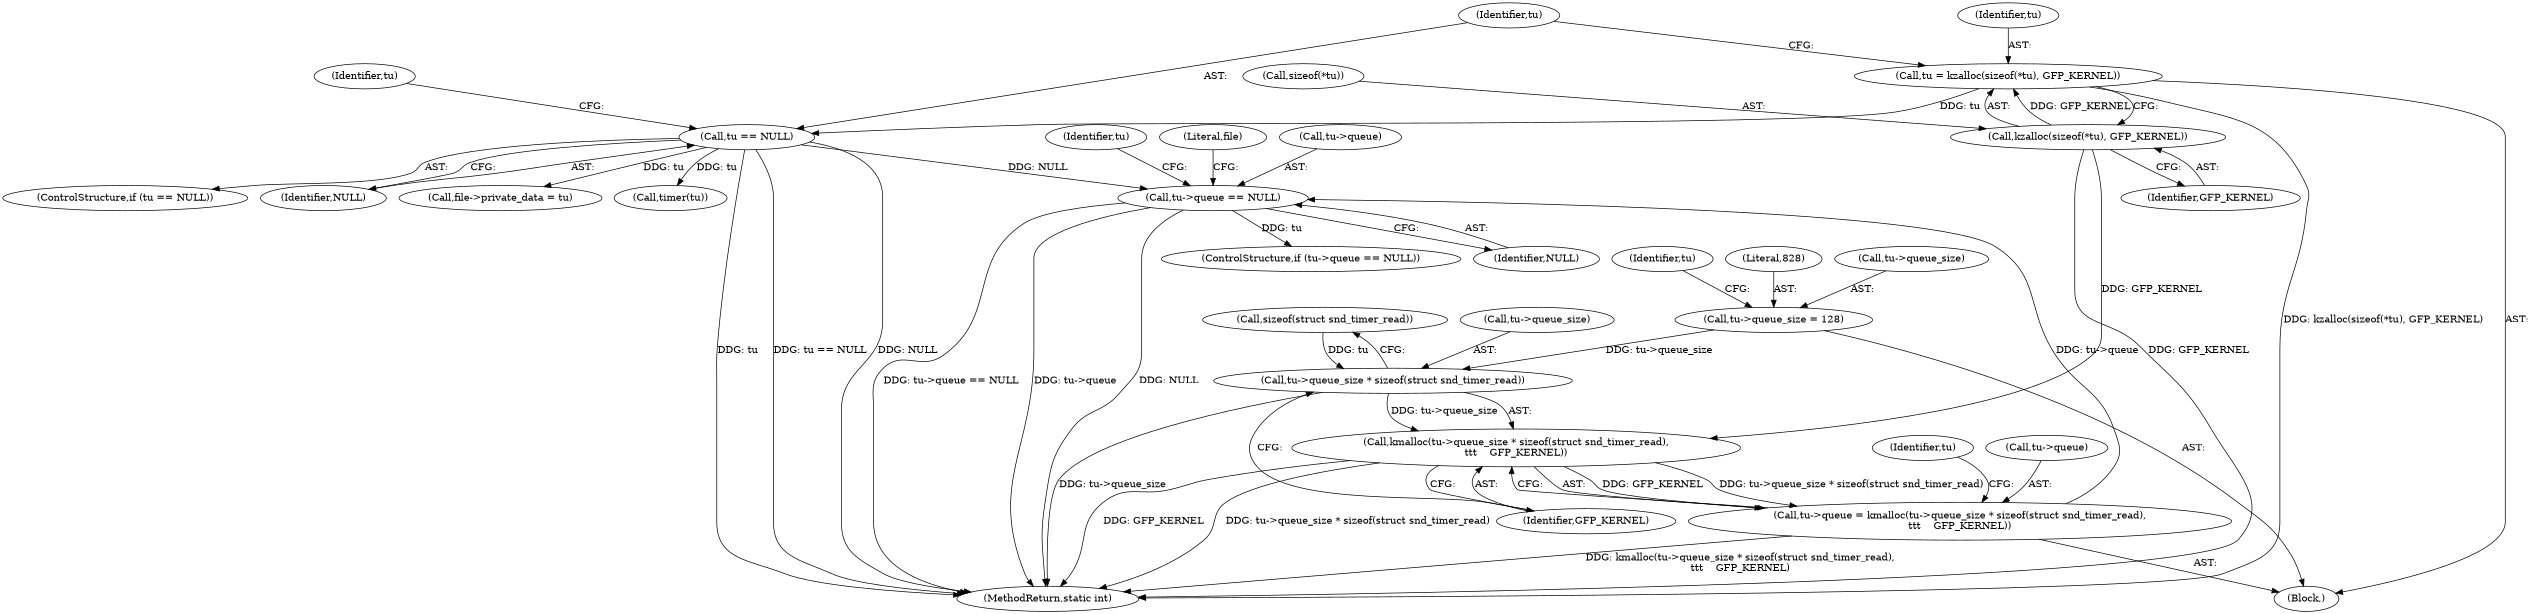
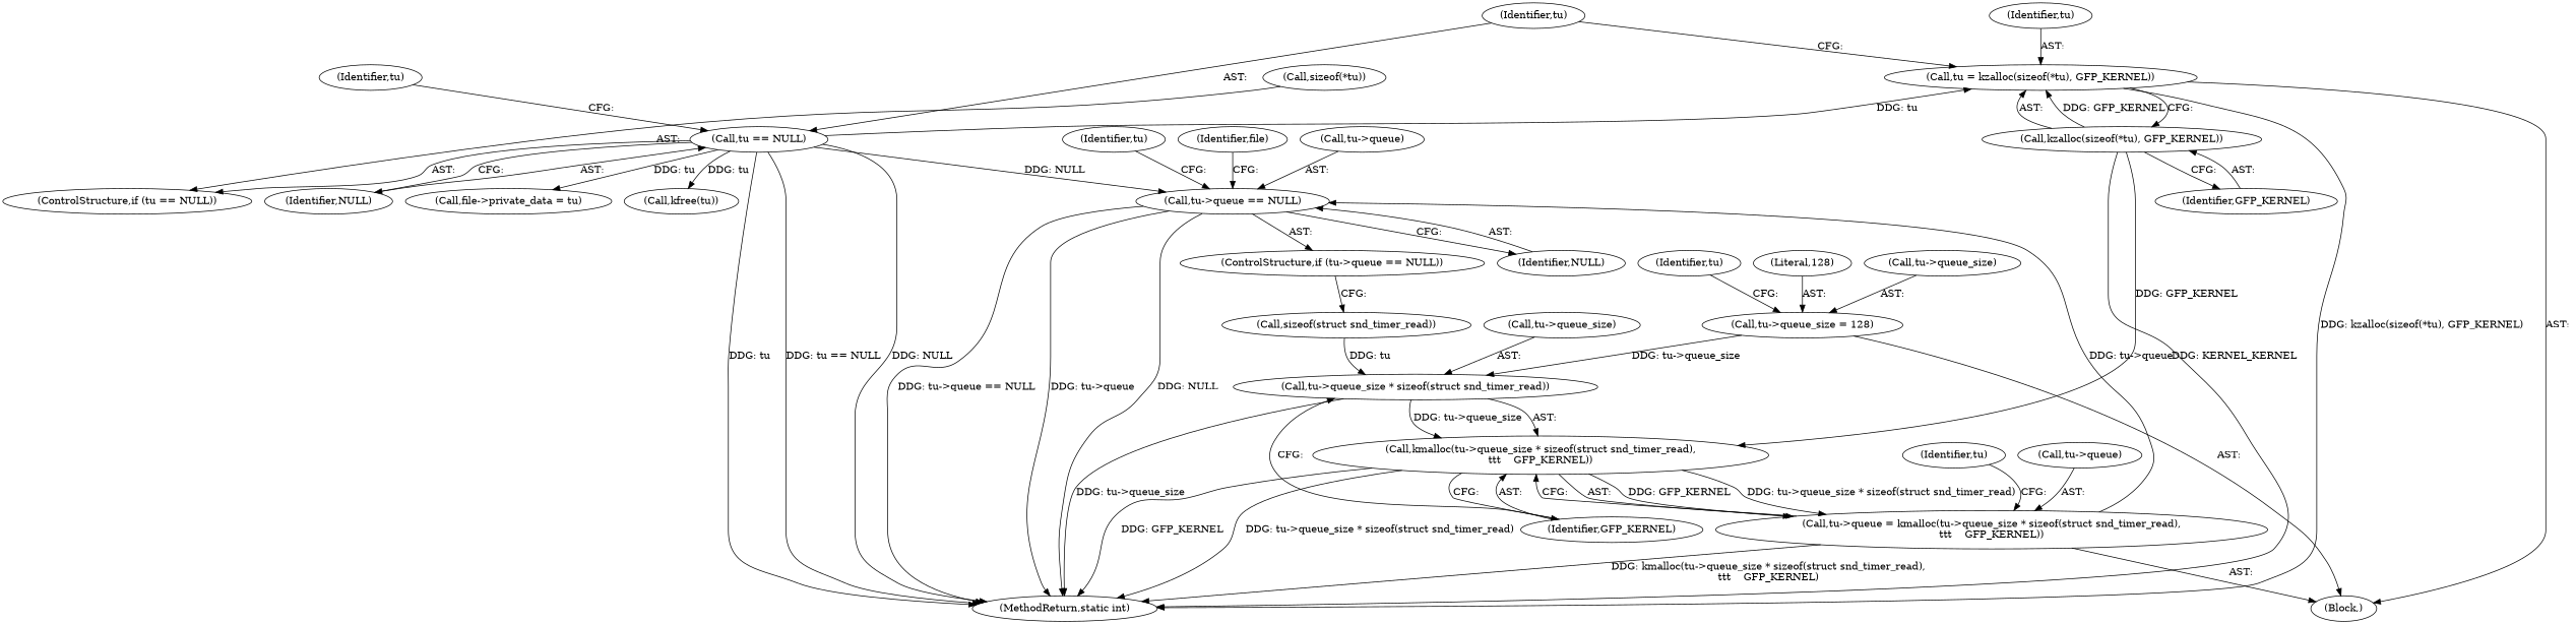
  digraph {
    n1 [label="(Call,tu->queue == NULL)"]
    n2 [label="(MethodReturn,static int)"]
    n3 [label="(Identifier,NULL)"]
    n4 [label="(ControlStructure,if (tu->queue == NULL))"]
    n5 [label="(Call,tu->queue = kmalloc(tu->queue_size * sizeof(struct snd_timer_read),\n\t\t\t    GFP_KERNEL))"]
    n6 [label="(Call,kmalloc(tu->queue_size * sizeof(struct snd_timer_read),\n\t\t\t    GFP_KERNEL))"]
    n7 [label="(Block,)"]
    n8 [label="(Identifier,GFP_KERNEL)"]
    n9 [label="(Call,tu->queue_size * sizeof(struct snd_timer_read))"]
    n10 [label="(Call,sizeof(struct snd_timer_read))"]
    n11 [label="(Call,tu->queue_size = 128)"]
-   n12 [label="(Literal,828)"]
+   n12 [label="(Literal,128)"]
    n13 [label="(Call,kzalloc(sizeof(*tu), GFP_KERNEL))"]
    n14 [label="(Call,tu = kzalloc(sizeof(*tu), GFP_KERNEL))"]
    n15 [label="(Identifier,GFP_KERNEL)"]
    n16 [label="(Call,tu == NULL)"]
    n17 [label="(ControlStructure,if (tu == NULL))"]
    n18 [label="(Identifier,NULL)"]
    n19 [label="(Call,file->private_data = tu)"]
-   n20 [label="(Call,timer(tu))"]
+   n20 [label="(Call,kfree(tu))"]
    n21 [label="(Call,sizeof(*tu))"]
    n22 [label="(Identifier,tu)"]
    n23 [label="(Identifier,tu)"]
    n24 [label="(Identifier,tu)"]
    n25 [label="(Call,tu->queue_size)"]
    n26 [label="(Call,tu->queue_size)"]
    n27 [label="(Identifier,tu)"]
    n28 [label="(Call,tu->queue)"]
-   n29 [label="(Literal,file)"]
+   n29 [label="(Identifier,file)"]
    n30 [label="(Call,tu->queue)"]
    n31 [label="(Identifier,tu)"]
    n32 [label="(Identifier,tu)"]
    n1 -> n2 [label="DDG: tu->queue == NULL"]
    n1 -> n2 [label="DDG: tu->queue"]
    n1 -> n2 [label="DDG: NULL"]
    n1 -> n3 [label="CFG: "]
-   n1 -> n4 [label="DDG: tu"]
+   n1 -> n4 [label="AST: "]
    n3 -> n1 [label="AST: "]
    n5 -> n1 [label="DDG: tu->queue"]
    n5 -> n2 [label="DDG: kmalloc(tu->queue_size * sizeof(struct snd_timer_read),\n\t\t\t    GFP_KERNEL)"]
    n5 -> n6 [label="CFG: "]
    n5 -> n7 [label="AST: "]
    n6 -> n2 [label="DDG: GFP_KERNEL"]
    n6 -> n2 [label="DDG: tu->queue_size * sizeof(struct snd_timer_read)"]
    n6 -> n5 [label="AST: "]
    n6 -> n5 [label="DDG: tu->queue_size * sizeof(struct snd_timer_read)"]
    n6 -> n5 [label="DDG: GFP_KERNEL"]
    n6 -> n8 [label="CFG: "]
    n8 -> n6 [label="AST: "]
    n8 -> n9 [label="CFG: "]
    n9 -> n2 [label="DDG: tu->queue_size"]
    n9 -> n6 [label="AST: "]
    n9 -> n6 [label="DDG: tu->queue_size"]
-   n9 -> n10 [label="CFG: "]
+   n4 -> n10 [label="CFG: "]
    n10 -> n9 [label="DDG: tu"]
    n11 -> n7 [label="AST: "]
    n11 -> n9 [label="DDG: tu->queue_size"]
    n12 -> n11 [label="AST: "]
-   n13 -> n2 [label="DDG: GFP_KERNEL"]
+   n13 -> n2 [label="DDG: KERNEL_KERNEL"]
    n13 -> n6 [label="DDG: GFP_KERNEL"]
    n13 -> n14 [label="AST: "]
    n13 -> n14 [label="DDG: GFP_KERNEL"]
    n13 -> n15 [label="CFG: "]
    n14 -> n2 [label="DDG: kzalloc(sizeof(*tu), GFP_KERNEL)"]
    n14 -> n7 [label="AST: "]
    n14 -> n13 [label="CFG: "]
-   n14 -> n16 [label="DDG: tu"]
+   n16 -> n14 [label="DDG: tu"]
    n15 -> n13 [label="AST: "]
    n16 -> n1 [label="DDG: NULL"]
    n16 -> n2 [label="DDG: tu == NULL"]
    n16 -> n2 [label="DDG: NULL"]
    n16 -> n2 [label="DDG: tu"]
    n16 -> n17 [label="AST: "]
    n16 -> n18 [label="CFG: "]
    n16 -> n19 [label="DDG: tu"]
    n16 -> n20 [label="DDG: tu"]
    n18 -> n16 [label="AST: "]
-   n21 -> n13 [label="AST: "]
+   n21 -> n17 [label="AST: "]
    n22 -> n5 [label="CFG: "]
    n23 -> n1 [label="CFG: "]
    n24 -> n14 [label="CFG: "]
    n24 -> n16 [label="AST: "]
    n25 -> n9 [label="AST: "]
    n26 -> n11 [label="AST: "]
    n27 -> n14 [label="AST: "]
    n28 -> n5 [label="AST: "]
    n29 -> n1 [label="CFG: "]
    n30 -> n1 [label="AST: "]
    n31 -> n11 [label="CFG: "]
    n32 -> n16 [label="CFG: "]
  }
